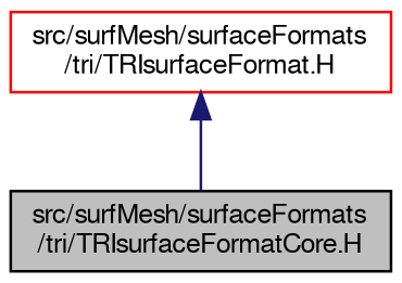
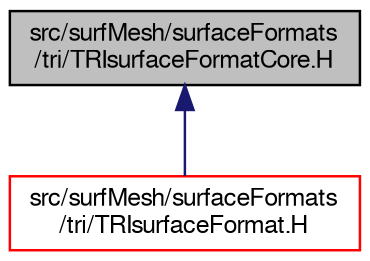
  digraph {
    node [fontname=FreeSans fontsize=10 shape=record]
    n1 [color=black fillcolor=grey75 fontcolor=black height=0.2 label="src/surfMesh/surfaceFormats\l/tri/TRIsurfaceFormatCore.H" style=filled width=0.4]
    n2 [color=red height=0.2 label="src/surfMesh/surfaceFormats\l/tri/TRIsurfaceFormat.H" width=0.4]
-   n2 -> n1 [color=midnightblue dir=back fontname=FreeSans fontsize=10 labelfontname=FreeSans labelfontsize=10 style=solid]
+   n1 -> n2 [color=midnightblue dir=back fontname=FreeSans fontsize=10 labelfontname=FreeSans labelfontsize=10 style=solid]
  }
